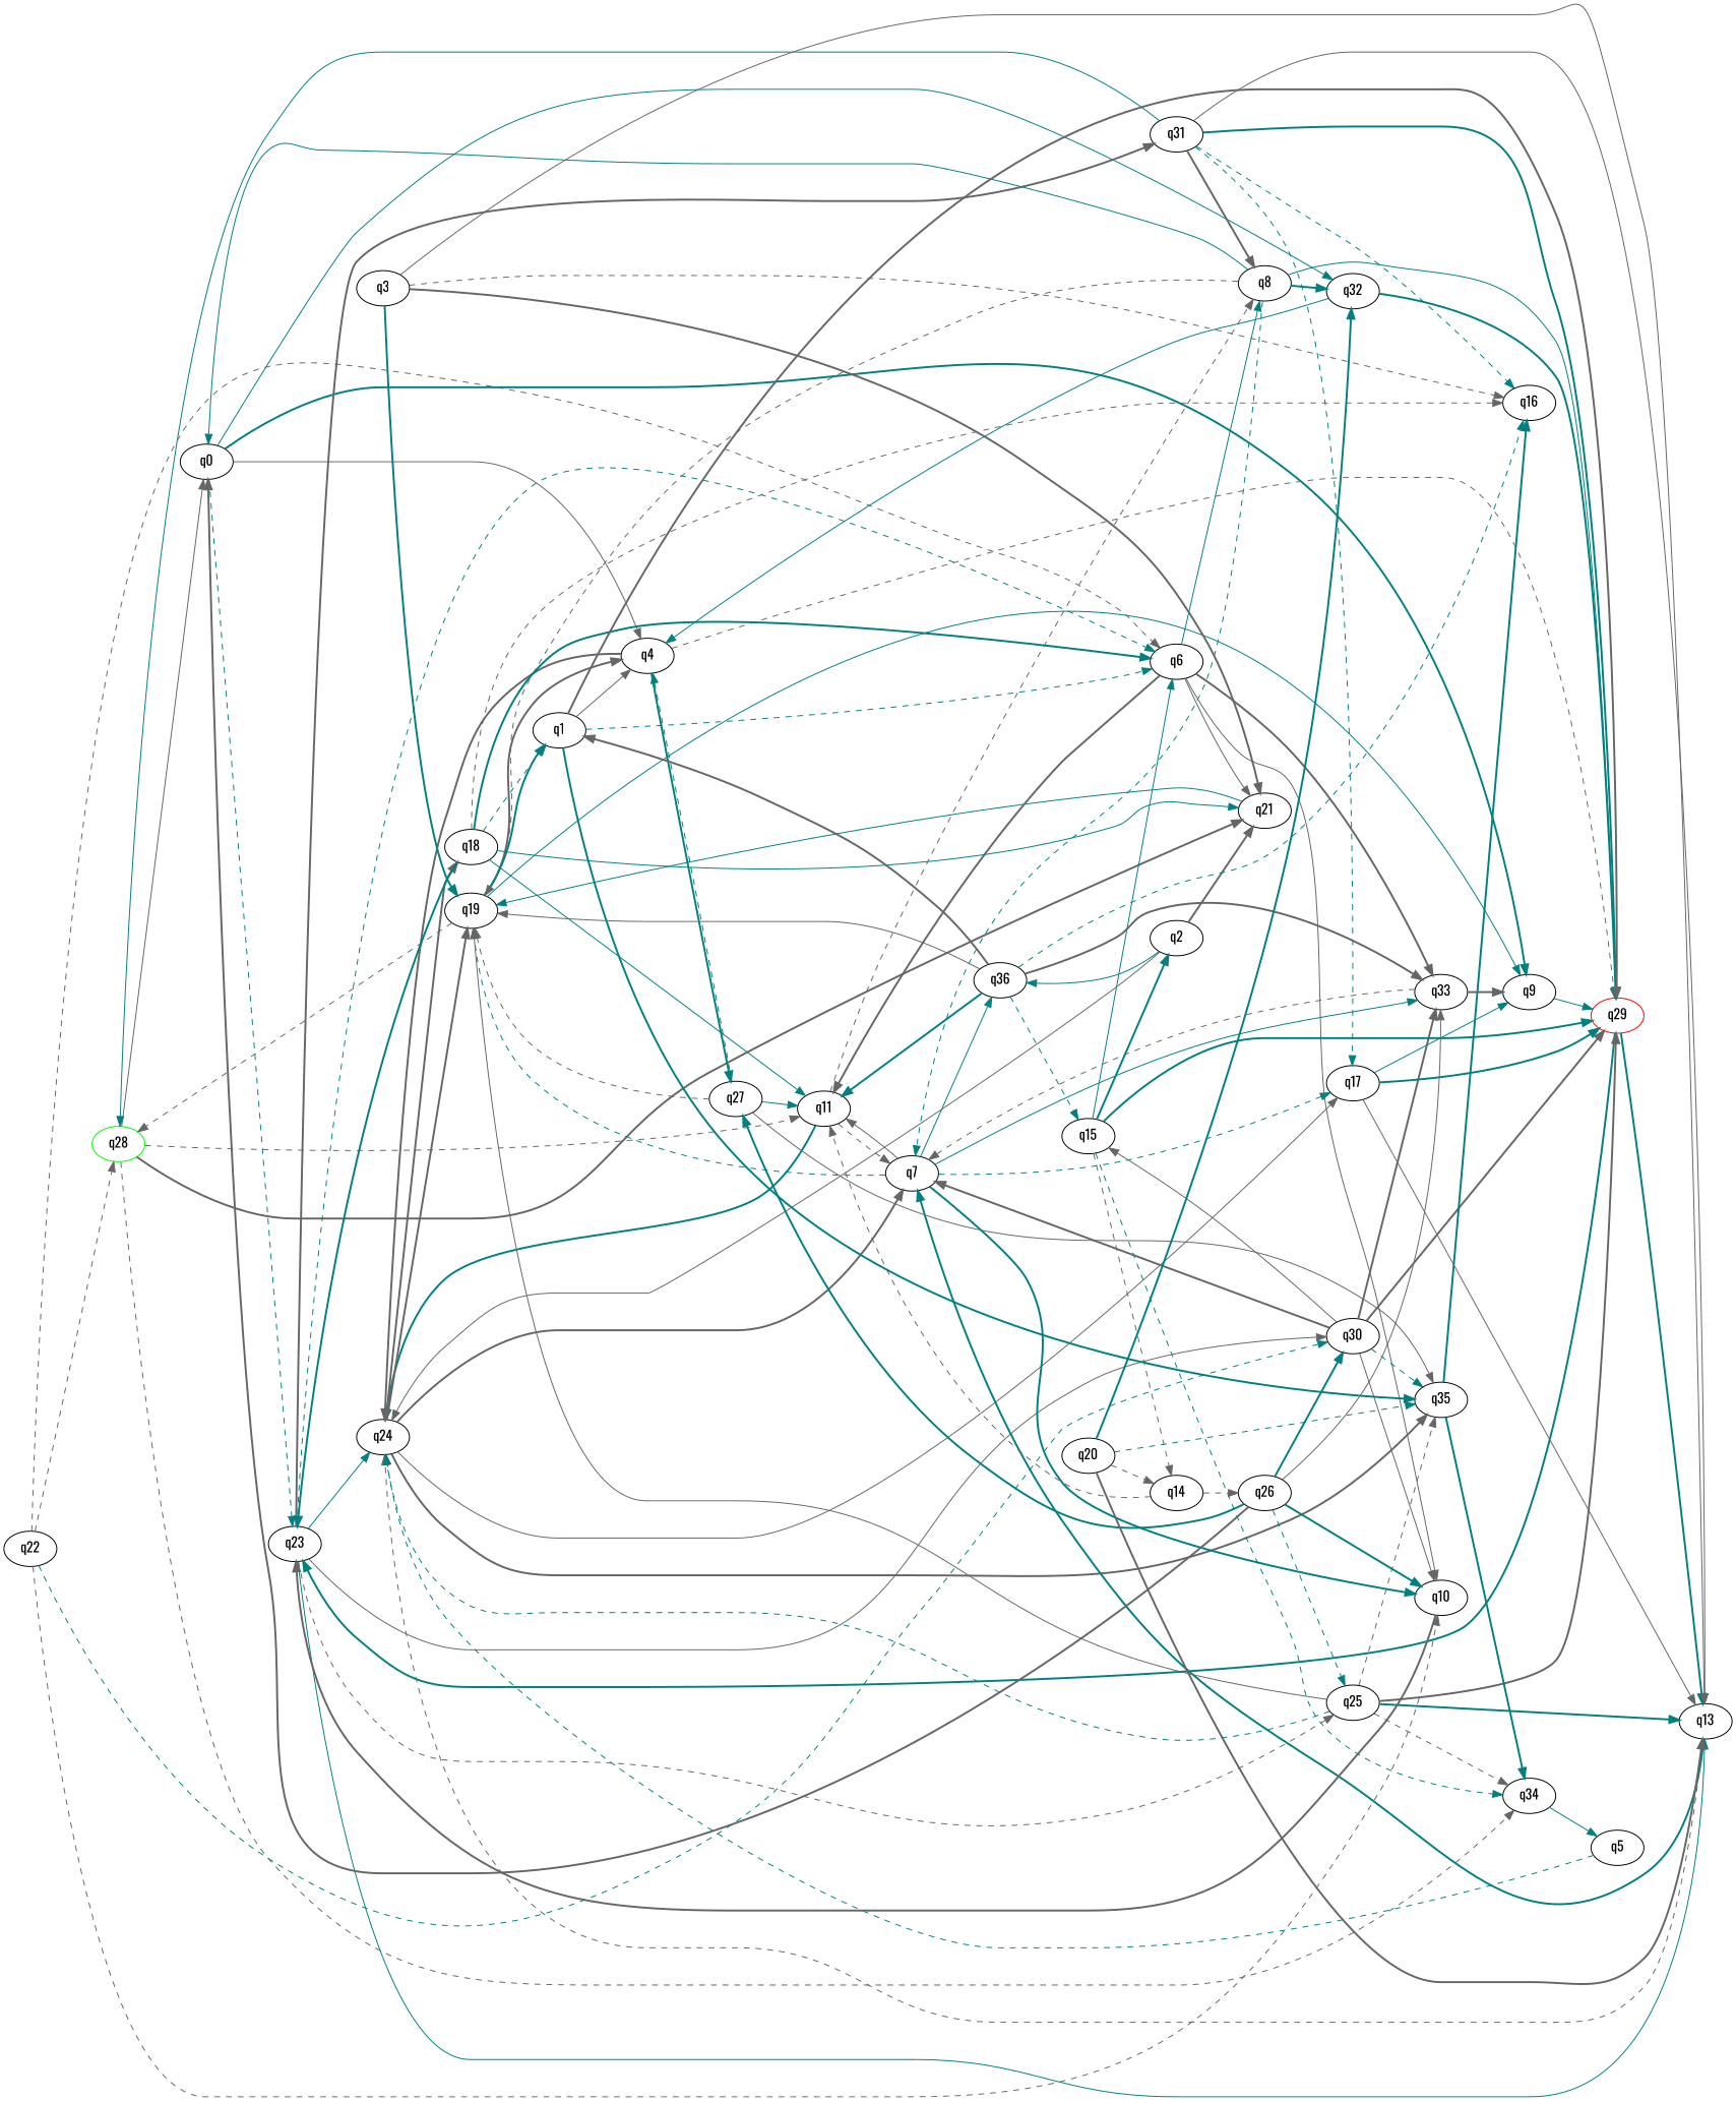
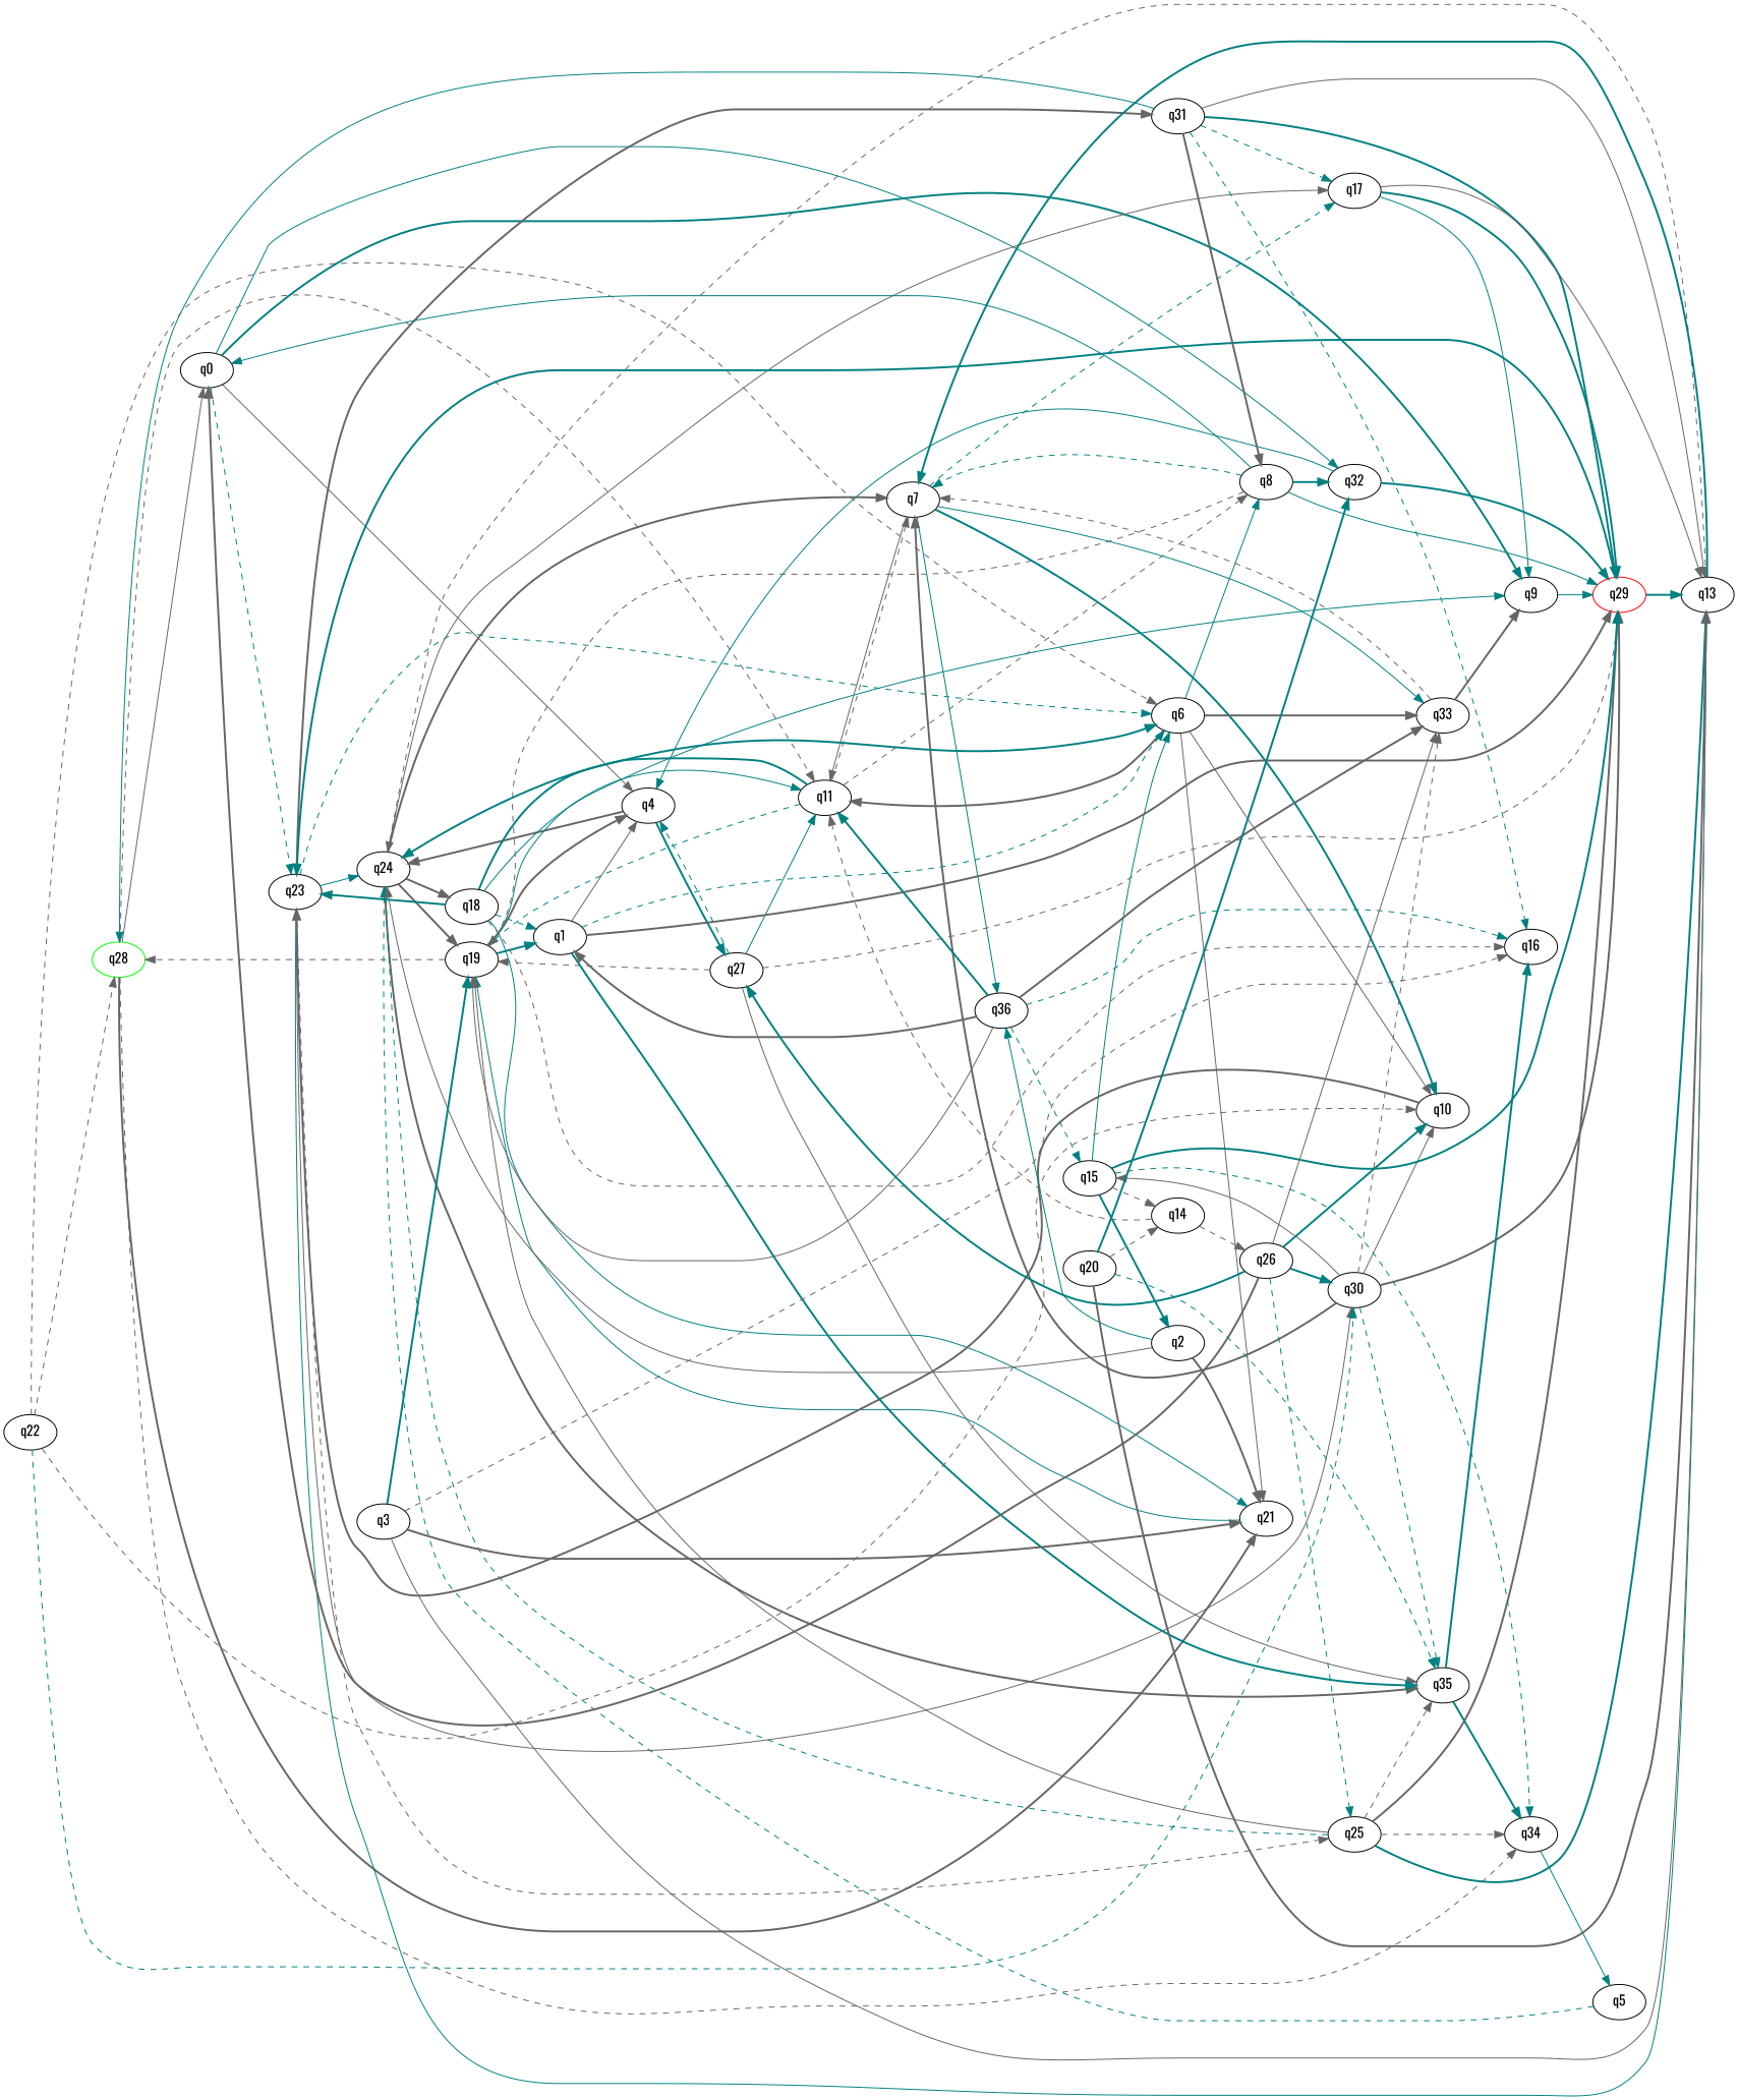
  digraph {
    fontname=Oswald
    rankdir=LR
    node [fontname=Oswald]
    edge [color=teal fontname=Oswald style=bold]
    q28 [color=green initial=1]
    q0
    q21
    q11
    q34
    q23
    q4
    q9
    q32
    q19
    q24
    q8
    q7
    q5
    q29 [color=red final=1]
    q13
    q6
    q30
    q25
    q31
    q27
    q35
    q17
    q18
    q10
    q33
    q15
    q16
    q1
    q2
    q36
    q14
    q3
    q26
    q20
    q22
    q28 -> q0 [color=gray40 style=solid]
    q28 -> q21 [color=gray40]
    q28 -> q11 [color=gray40 style=dashed]
    q28 -> q34 [color=gray40 style=dashed]
    q0 -> q23 [style=dashed]
    q0 -> q4 [color=gray40 style=solid]
    q0 -> q9
    q0 -> q32 [style=solid]
    q21 -> q19 [style=solid]
    q11 -> q24
    q11 -> q8 [color=gray40 style=dashed]
    q11 -> q7 [color=gray40 style=dashed]
    q34 -> q5 [style=solid]
    q23 -> q24 [style=solid]
    q23 -> q13 [style=solid]
    q23 -> q6 [style=dashed]
    q23 -> q30 [color=gray40 style=solid]
    q23 -> q25 [color=gray40 style=dashed]
    q23 -> q31 [color=gray40]
    q4 -> q24 [color=gray40]
    q4 -> q27
    q9 -> q29 [style=solid]
    q32 -> q4 [style=solid]
    q32 -> q29
    q19 -> q28 [color=gray40 style=dashed]
    q19 -> q4 [color=gray40]
    q19 -> q9 [style=solid]
    q19 -> q1
    q24 -> q19 [color=gray40]
    q24 -> q7 [color=gray40]
    q24 -> q35 [color=gray40]
    q24 -> q17 [color=gray40 style=solid]
    q24 -> q18 [color=gray40]
    q8 -> q0 [style=solid]
    q8 -> q32
    q8 -> q19 [color=gray40 style=dashed]
    q8 -> q7 [style=dashed]
    q8 -> q29 [style=solid]
    q7 -> q11 [color=gray40 style=solid]
-   q7 -> q19 [style=dashed]
+   q11 -> q19 [style=dashed]
    q7 -> q17 [style=dashed]
    q7 -> q10
    q7 -> q33 [style=solid]
    q7 -> q36 [style=solid]
    q5 -> q24 [style=dashed]
    q29 -> q23
    q29 -> q13
    q13 -> q24 [color=gray40 style=dashed]
    q13 -> q7
    q6 -> q21 [color=gray40 style=solid]
    q6 -> q11 [color=gray40]
    q6 -> q8 [style=solid]
    q6 -> q10 [color=gray40 style=solid]
    q6 -> q33 [color=gray40]
    q30 -> q7 [color=gray40]
    q30 -> q29 [color=gray40]
    q30 -> q35 [style=dashed]
    q30 -> q10 [color=gray40 style=solid]
-   q30 -> q33 [color=gray40]
+   q30 -> q33 [color=gray40 style=dashed]
    q30 -> q15 [color=gray40 style=solid]
    q25 -> q34 [color=gray40 style=dashed]
    q25 -> q19 [color=gray40 style=solid]
    q25 -> q24 [style=dashed]
    q25 -> q29 [color=gray40]
    q25 -> q13
    q25 -> q35 [color=gray40 style=dashed]
    q31 -> q28 [style=solid]
    q31 -> q8 [color=gray40]
    q31 -> q29
    q31 -> q13 [color=gray40 style=solid]
    q31 -> q17 [style=dashed]
    q31 -> q16 [style=dashed]
    q27 -> q11 [style=solid]
    q27 -> q4 [style=dashed]
    q27 -> q19 [color=gray40 style=dashed]
-   q4 -> q29 [color=gray40 style=dashed]
+   q27 -> q29 [color=gray40 style=dashed]
    q27 -> q35 [color=gray40 style=solid]
    q35 -> q34
    q35 -> q16
    q17 -> q9 [style=solid]
    q17 -> q29
    q17 -> q13 [color=gray40 style=solid]
    q18 -> q21 [style=solid]
    q18 -> q11 [style=solid]
    q18 -> q23
    q18 -> q6
    q18 -> q16 [color=gray40 style=dashed]
    q18 -> q1 [style=dashed]
    q10 -> q23 [color=gray40]
    q33 -> q9 [color=gray40]
    q33 -> q7 [color=gray40 style=dashed]
    q15 -> q34 [style=dashed]
    q15 -> q29
    q15 -> q6 [style=solid]
    q15 -> q2
    q15 -> q14 [color=gray40 style=dashed]
    q1 -> q4 [color=gray40 style=solid]
    q1 -> q29 [color=gray40]
    q1 -> q6 [style=dashed]
    q1 -> q35
    q2 -> q21 [color=gray40]
    q2 -> q24 [color=gray40 style=solid]
    q2 -> q36 [style=solid]
    q36 -> q11
    q36 -> q19 [color=gray40 style=solid]
    q36 -> q33 [color=gray40]
    q36 -> q15 [style=dashed]
    q36 -> q16 [style=dashed]
    q36 -> q1 [color=gray40]
    q14 -> q11 [color=gray40 style=dashed]
    q14 -> q26 [color=gray40 style=dashed]
    q3 -> q21 [color=gray40]
    q3 -> q19
    q3 -> q13 [color=gray40 style=solid]
    q3 -> q16 [color=gray40 style=dashed]
    q26 -> q0 [color=gray40]
    q26 -> q30
    q26 -> q25 [style=dashed]
    q26 -> q27
    q26 -> q10
    q26 -> q33 [color=gray40 style=solid]
    q20 -> q32
    q20 -> q13 [color=gray40]
    q20 -> q35 [style=dashed]
    q20 -> q14 [color=gray40 style=dashed]
    q22 -> q28 [color=gray40 style=dashed]
    q22 -> q6 [color=gray40 style=dashed]
    q22 -> q30 [style=dashed]
    q22 -> q10 [color=gray40 style=dashed]
  }
